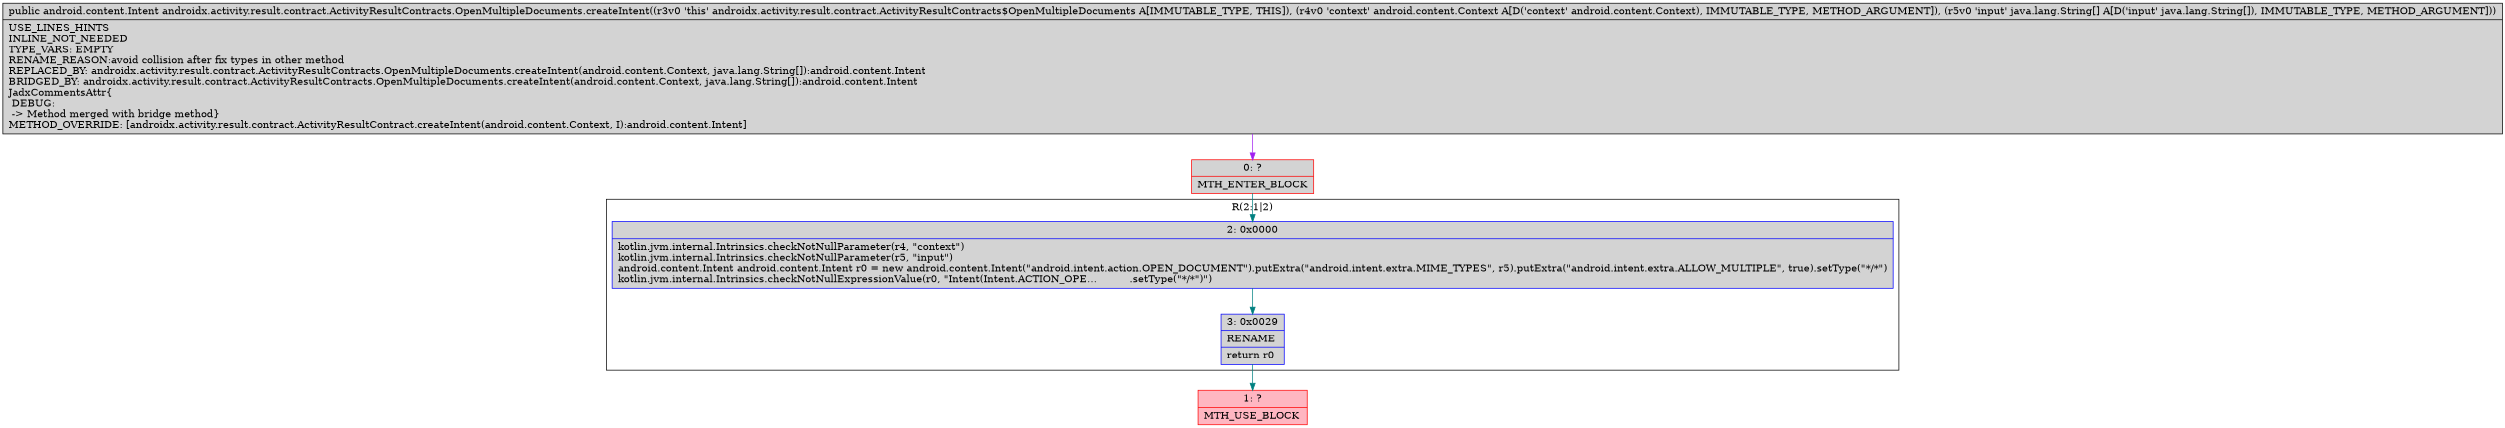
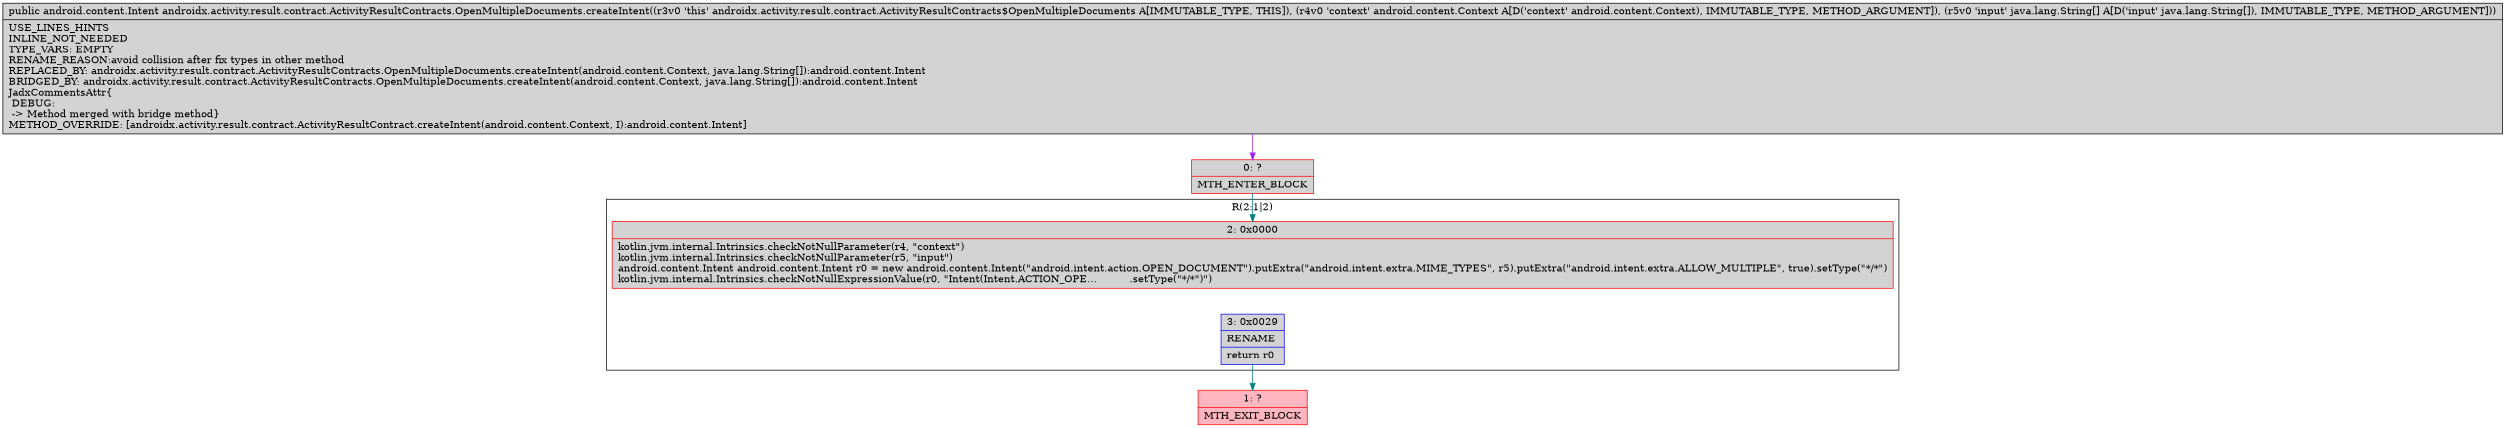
  digraph {
    node [color=blue fillcolor=lightgrey shape=record style=filled]
    edge [color=teal]
-   n1 [label="{2\:\ 0x0000|kotlin.jvm.internal.Intrinsics.checkNotNullParameter(r4, \"context\")\lkotlin.jvm.internal.Intrinsics.checkNotNullParameter(r5, \"input\")\landroid.content.Intent android.content.Intent r0 = new android.content.Intent(\"android.intent.action.OPEN_DOCUMENT\").putExtra(\"android.intent.extra.MIME_TYPES\", r5).putExtra(\"android.intent.extra.ALLOW_MULTIPLE\", true).setType(\"*\/*\")\lkotlin.jvm.internal.Intrinsics.checkNotNullExpressionValue(r0, \"Intent(Intent.ACTION_OPE…          .setType(\"*\/*\")\")\l}"]
+   n1 [color=red label="{2\:\ 0x0000|kotlin.jvm.internal.Intrinsics.checkNotNullParameter(r4, \"context\")\lkotlin.jvm.internal.Intrinsics.checkNotNullParameter(r5, \"input\")\landroid.content.Intent android.content.Intent r0 = new android.content.Intent(\"android.intent.action.OPEN_DOCUMENT\").putExtra(\"android.intent.extra.MIME_TYPES\", r5).putExtra(\"android.intent.extra.ALLOW_MULTIPLE\", true).setType(\"*\/*\")\lkotlin.jvm.internal.Intrinsics.checkNotNullExpressionValue(r0, \"Intent(Intent.ACTION_OPE…          .setType(\"*\/*\")\")\l}"]
    n2 [label="{3\:\ 0x0029|RENAME\l|return r0\l}"]
-   n3 [color=red fillcolor=lightpink label="{1\:\ ?|MTH_USE_BLOCK\l}"]
+   n3 [color=red fillcolor=lightpink label="{1\:\ ?|MTH_EXIT_BLOCK\l}"]
    n4 [color=red label="{0\:\ ?|MTH_ENTER_BLOCK\l}"]
    n5 [label="{public android.content.Intent androidx.activity.result.contract.ActivityResultContracts.OpenMultipleDocuments.createIntent((r3v0 'this' androidx.activity.result.contract.ActivityResultContracts$OpenMultipleDocuments A[IMMUTABLE_TYPE, THIS]), (r4v0 'context' android.content.Context A[D('context' android.content.Context), IMMUTABLE_TYPE, METHOD_ARGUMENT]), (r5v0 'input' java.lang.String[] A[D('input' java.lang.String[]), IMMUTABLE_TYPE, METHOD_ARGUMENT]))  | USE_LINES_HINTS\lINLINE_NOT_NEEDED\lTYPE_VARS: EMPTY\lRENAME_REASON:avoid collision after fix types in other method\lREPLACED_BY: androidx.activity.result.contract.ActivityResultContracts.OpenMultipleDocuments.createIntent(android.content.Context, java.lang.String[]):android.content.Intent\lBRIDGED_BY: androidx.activity.result.contract.ActivityResultContracts.OpenMultipleDocuments.createIntent(android.content.Context, java.lang.String[]):android.content.Intent\lJadxCommentsAttr\{\l DEBUG: \l \-\> Method merged with bridge method\}\lMETHOD_OVERRIDE: [androidx.activity.result.contract.ActivityResultContract.createIntent(android.content.Context, I):android.content.Intent]\l}" color=""]
    subgraph cluster_1 {
      label="R(2:1|2)"
      n1
      n2
    }
-   n1 -> n2
    n2 -> n3
    n4 -> n1
    n5 -> n4 [color=purple]
  }
